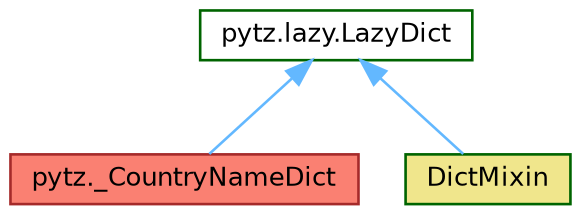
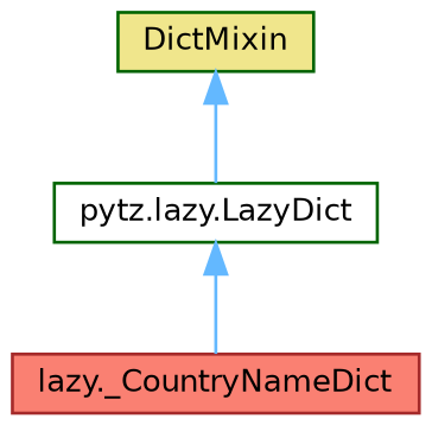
  digraph {
    node [color=darkgreen fontname=Helvetica fontsize=10 shape=box style=filled]
    edge [color=steelblue1 dir=back fontname=Helvetica fontsize=10 labelfontname=Helvetica labelfontsize=10 style=solid]
    n1 [fillcolor=white fontcolor=black height=0.2 label="pytz.lazy.LazyDict" width=0.4]
-   n2 [color=brown fillcolor=salmon height=0.2 label="pytz._CountryNameDict" width=0.4]
+   n2 [color=brown fillcolor=salmon height=0.2 label="lazy._CountryNameDict" width=0.4]
    n3 [fillcolor=khaki height=0.2 label=DictMixin width=0.4]
    n1 -> n2
-   n1 -> n3
+   n3 -> n1
  }
